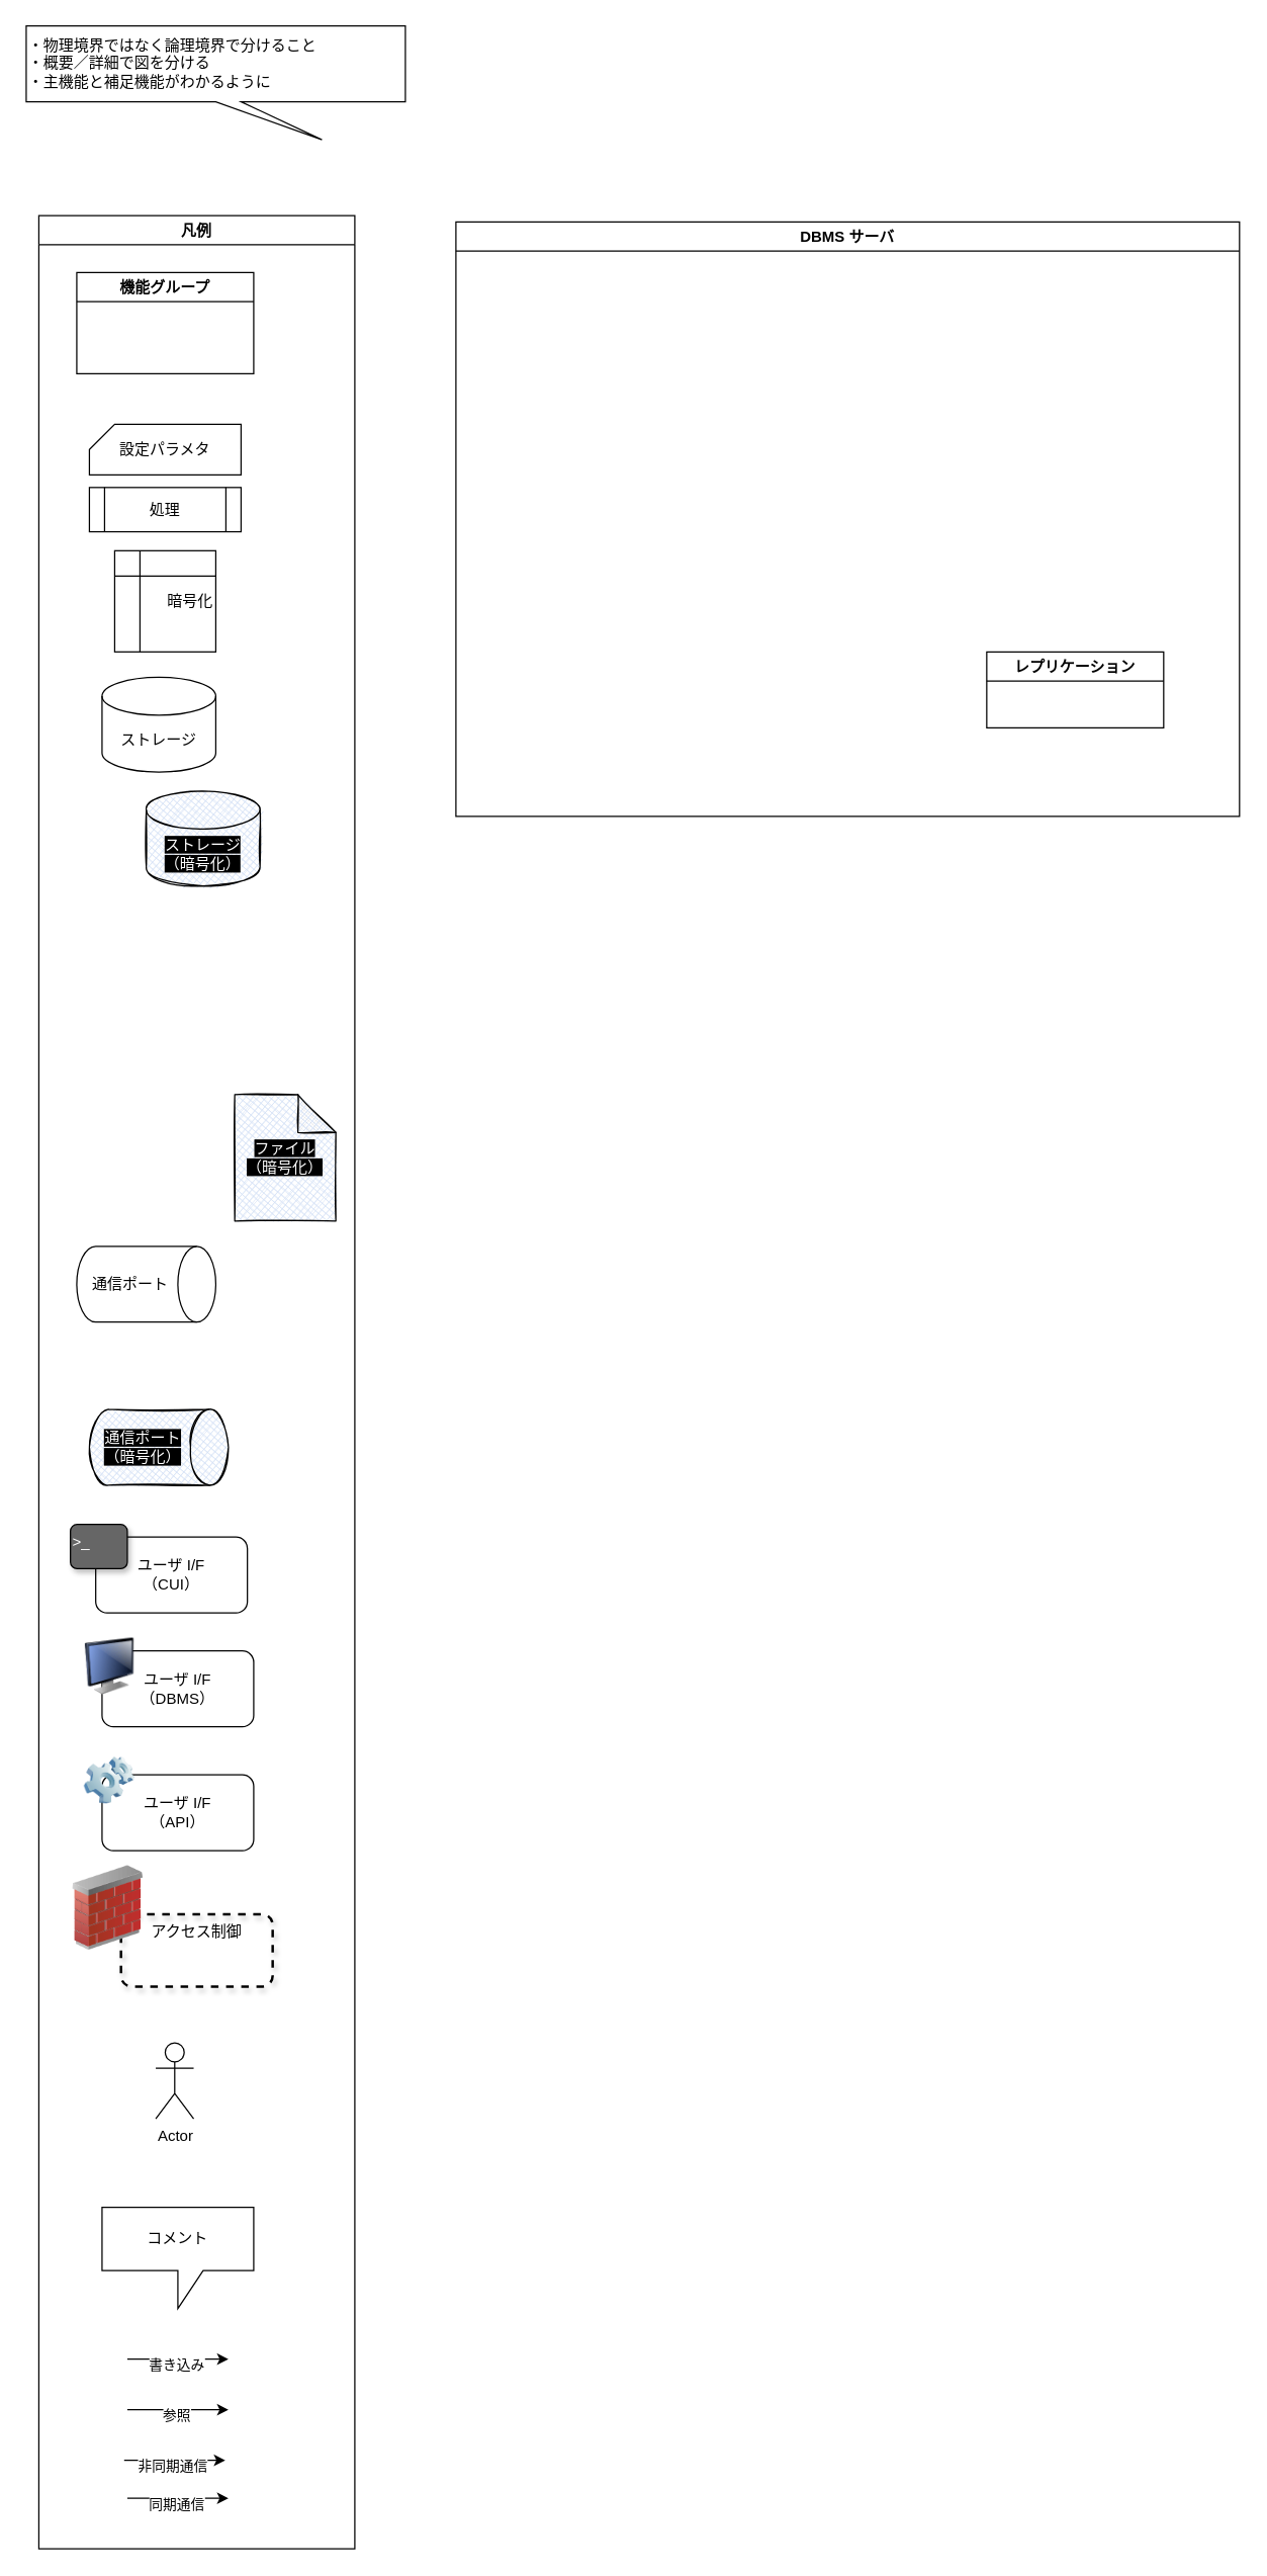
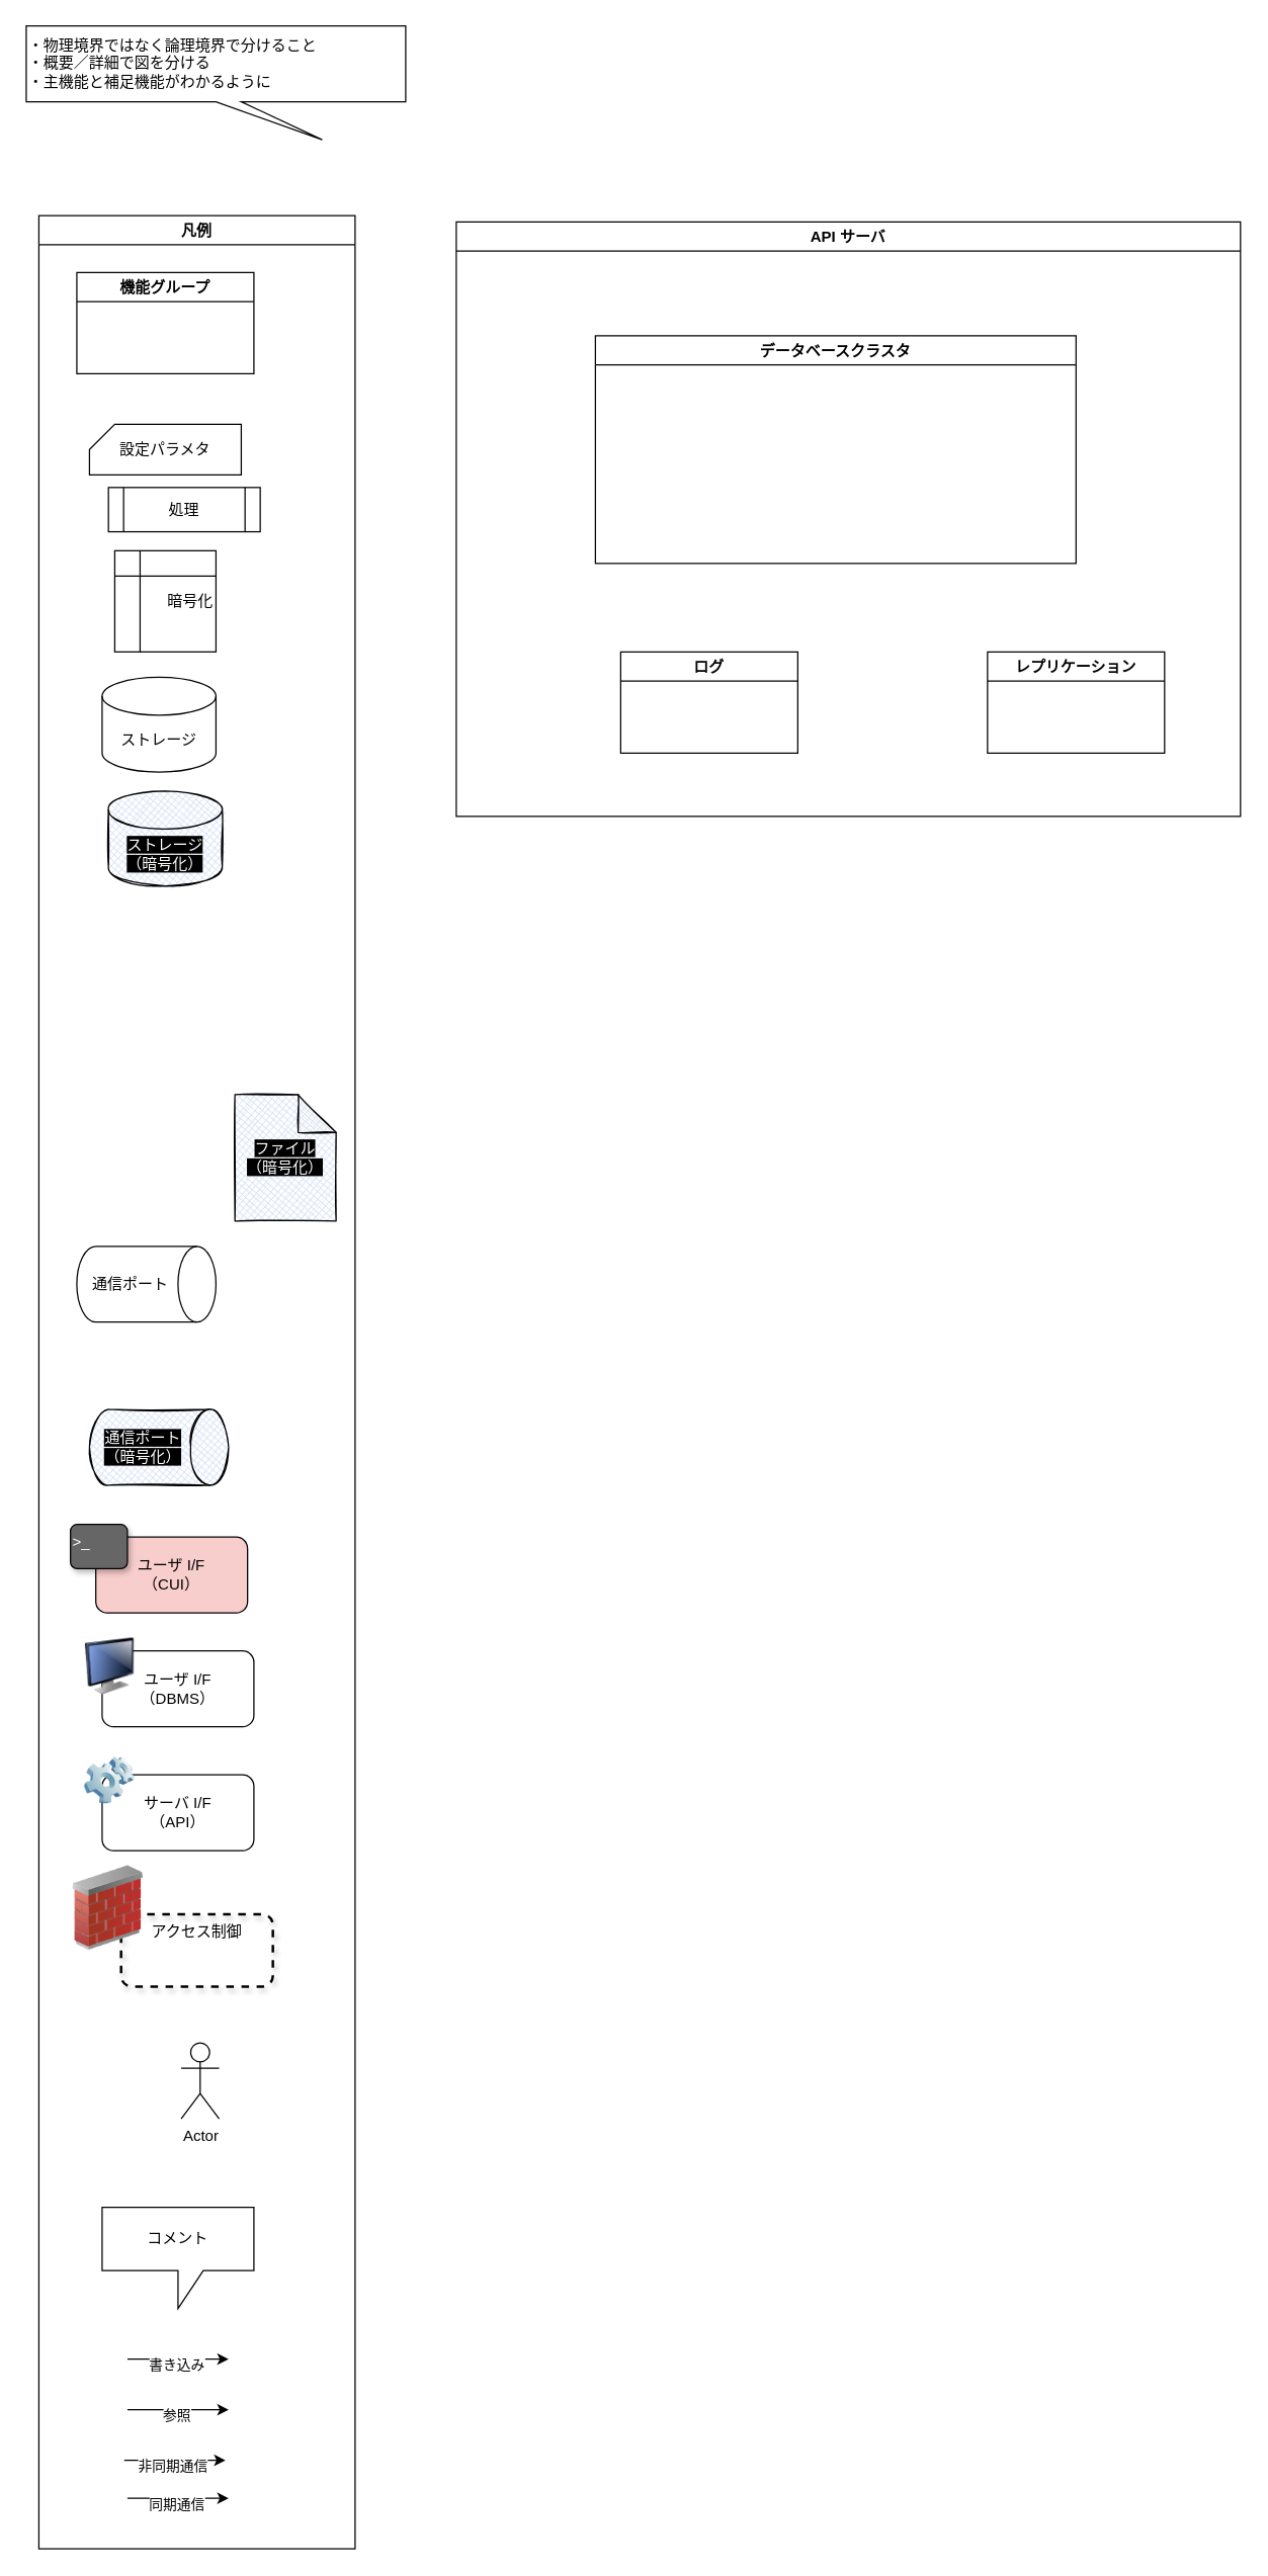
  <mxCell id="0" />
  <mxCell id="1" parent="0" />
  <mxCell id="2" value="・物理境界ではなく論理境界で分けること&lt;br&gt;・概要／詳細で図を分ける&lt;br&gt;・主機能と補足機能がわかるように" style="shape=callout;whiteSpace=wrap;html=1;perimeter=calloutPerimeter;position2=0.78;align=left;" parent="1" vertex="1"><mxGeometry x="20" y="20" width="300" height="90" as="geometry" /></mxCell>
  <mxCell id="3" value="凡例" style="swimlane;align=center;" parent="1" vertex="1"><mxGeometry x="30" y="170" width="250" height="1845" as="geometry" /></mxCell>
  <mxCell id="4" value="機能グループ" style="swimlane;align=center;" parent="3" vertex="1"><mxGeometry x="30" y="45" width="140" height="80" as="geometry" /></mxCell>
  <mxCell id="5" value="&lt;span style=&quot;font-family: monospace ; text-align: left&quot;&gt;設定パラメタ&lt;/span&gt;" style="shape=card;whiteSpace=wrap;html=1;size=20;" parent="3" vertex="1"><mxGeometry x="40" y="165" width="120" height="40" as="geometry" /></mxCell>
- <mxCell id="6" value="処理" style="shape=process;whiteSpace=wrap;html=1;backgroundOutline=1;align=center;" parent="3" vertex="1"><mxGeometry x="40" y="215" width="120" height="35" as="geometry" /></mxCell>
+ <mxCell id="6" value="処理" style="shape=process;whiteSpace=wrap;html=1;backgroundOutline=1;align=center;" parent="3" vertex="1"><mxGeometry x="55" y="215" width="120" height="35" as="geometry" /></mxCell>
  <mxCell id="7" value="暗号化" style="shape=internalStorage;whiteSpace=wrap;html=1;backgroundOutline=1;align=right;dx=20;dy=20;" parent="3" vertex="1"><mxGeometry x="60" y="265" width="80" height="80" as="geometry" /></mxCell>
  <mxCell id="8" value="ストレージ" style="shape=cylinder3;whiteSpace=wrap;html=1;boundedLbl=1;backgroundOutline=1;size=15;align=center;" parent="3" vertex="1"><mxGeometry x="50" y="365" width="90" height="75" as="geometry" /></mxCell>
  <mxCell id="9" value="&lt;font color=&quot;#ffffff&quot; style=&quot;background-color: rgb(0 , 0 , 0)&quot;&gt;通信ポート&lt;br&gt;（暗号化）&lt;/font&gt;" style="shape=cylinder3;whiteSpace=wrap;html=1;boundedLbl=1;backgroundOutline=1;size=15;direction=south;sketch=1;fillStyle=cross-hatch;fillColor=#D4E1F5;" parent="3" vertex="1"><mxGeometry x="40" y="944" width="110" height="60" as="geometry" /></mxCell>
- <mxCell id="10" value="Actor" style="shape=umlActor;verticalLabelPosition=bottom;verticalAlign=top;html=1;outlineConnect=0;rounded=0;shadow=0;sketch=0;gradientColor=none;gradientDirection=south;fillColor=none;" parent="3" vertex="1"><mxGeometry x="92.5" y="1445" width="30" height="60" as="geometry" /></mxCell>
+ <mxCell id="10" value="Actor" style="shape=umlActor;verticalLabelPosition=bottom;verticalAlign=top;html=1;outlineConnect=0;rounded=0;shadow=0;sketch=0;gradientColor=none;gradientDirection=south;fillColor=none;" parent="3" vertex="1"><mxGeometry x="112.5" y="1445" width="30" height="60" as="geometry" /></mxCell>
  <mxCell id="11" value="コメント" style="shape=callout;whiteSpace=wrap;html=1;perimeter=calloutPerimeter;rounded=0;shadow=0;sketch=0;fillColor=none;gradientColor=none;gradientDirection=south;align=center;" parent="3" vertex="1"><mxGeometry x="50" y="1575" width="120" height="80" as="geometry" /></mxCell>
  <mxCell id="12" value="通信ポート" style="shape=cylinder3;whiteSpace=wrap;html=1;boundedLbl=1;backgroundOutline=1;size=15;direction=south;sketch=0;fillStyle=cross-hatch;" parent="3" vertex="1"><mxGeometry x="30" y="815" width="110" height="60" as="geometry" /></mxCell>
  <mxCell id="13" value="&lt;font color=&quot;#ffffff&quot; style=&quot;background-color: rgb(0 , 0 , 0)&quot;&gt;ファイル&lt;br&gt;（暗号化）&lt;/font&gt;" style="shape=note;whiteSpace=wrap;html=1;backgroundOutline=1;darkOpacity=0.05;align=center;sketch=1;fillStyle=cross-hatch;fillColor=#D4E1F5;" parent="3" vertex="1"><mxGeometry x="155" y="695" width="80" height="100" as="geometry" /></mxCell>
- <mxCell id="14" value="&lt;font color=&quot;#ffffff&quot; style=&quot;background-color: rgb(0 , 0 , 0)&quot;&gt;ストレージ&lt;br&gt;（暗号化）&lt;/font&gt;" style="shape=cylinder3;whiteSpace=wrap;html=1;boundedLbl=1;backgroundOutline=1;size=15;align=center;sketch=1;fillStyle=cross-hatch;fillColor=#D4E1F5;" parent="3" vertex="1"><mxGeometry x="85" y="455" width="90" height="75" as="geometry" /></mxCell>
+ <mxCell id="14" value="&lt;font color=&quot;#ffffff&quot; style=&quot;background-color: rgb(0 , 0 , 0)&quot;&gt;ストレージ&lt;br&gt;（暗号化）&lt;/font&gt;" style="shape=cylinder3;whiteSpace=wrap;html=1;boundedLbl=1;backgroundOutline=1;size=15;align=center;sketch=1;fillStyle=cross-hatch;fillColor=#D4E1F5;" parent="3" vertex="1"><mxGeometry x="55" y="455" width="90" height="75" as="geometry" /></mxCell>
  <mxCell id="15" value="" style="group" parent="3" vertex="1" connectable="0"><mxGeometry x="25" y="1305" width="160" height="105" as="geometry" /></mxCell>
  <mxCell id="16" value="アクセス制御" style="rounded=1;whiteSpace=wrap;html=1;align=center;glass=0;shadow=1;sketch=0;fillColor=none;verticalAlign=top;strokeWidth=2;perimeterSpacing=0;dashed=1;" parent="15" vertex="1"><mxGeometry x="40" y="38.177" width="120" height="57.273" as="geometry" /></mxCell>
  <mxCell id="17" value="" style="image;html=1;image=img/lib/clip_art/networking/Firewall_02_128x128.png" parent="15" vertex="1"><mxGeometry y="-0.005" width="60" height="66.818" as="geometry" /></mxCell>
  <mxCell id="18" value="" style="group" parent="3" vertex="1" connectable="0"><mxGeometry x="36" y="1215" width="134" height="78" as="geometry" /></mxCell>
- <mxCell id="19" value="&lt;span&gt;ユーザ I/F&lt;/span&gt;&lt;br&gt;&lt;span&gt;（API）&lt;/span&gt;" style="rounded=1;whiteSpace=wrap;html=1;align=center;" parent="18" vertex="1"><mxGeometry x="14" y="18" width="120" height="60" as="geometry" /></mxCell>
+ <mxCell id="19" value="&lt;span&gt;サーバ I/F&lt;/span&gt;&lt;br&gt;&lt;span&gt;（API）&lt;/span&gt;" style="rounded=1;whiteSpace=wrap;html=1;align=center;" parent="18" vertex="1"><mxGeometry x="14" y="18" width="120" height="60" as="geometry" /></mxCell>
  <mxCell id="20" value="" style="image;html=1;image=img/lib/clip_art/computers/Software_128x128.png;sketch=0;fillColor=#FFFFFF;gradientDirection=south;" parent="18" vertex="1"><mxGeometry width="40" height="45" as="geometry" /></mxCell>
  <mxCell id="21" value="" style="group" parent="3" vertex="1" connectable="0"><mxGeometry x="32.5" y="1125" width="137.5" height="70" as="geometry" /></mxCell>
  <mxCell id="22" value="&lt;span&gt;ユーザ I/F&lt;/span&gt;&lt;br&gt;&lt;span&gt;（DBMS）&lt;/span&gt;" style="rounded=1;whiteSpace=wrap;html=1;align=center;" parent="21" vertex="1"><mxGeometry x="17.5" y="10" width="120" height="60" as="geometry" /></mxCell>
  <mxCell id="23" value="" style="image;html=1;image=img/lib/clip_art/computers/Monitor_128x128.png;sketch=0;fillColor=#FFFFFF;gradientDirection=south;" parent="21" vertex="1"><mxGeometry width="47.5" height="45" as="geometry" /></mxCell>
  <mxCell id="24" value="" style="group" parent="3" vertex="1" connectable="0"><mxGeometry x="25" y="1035" width="140" height="70" as="geometry" /></mxCell>
- <mxCell id="25" value="&lt;span&gt;ユーザ I/F&lt;/span&gt;&lt;br&gt;&lt;span&gt;（CUI）&lt;/span&gt;" style="rounded=1;whiteSpace=wrap;html=1;sketch=0;gradientDirection=south;fillColor=#FFFFFF;" parent="24" vertex="1"><mxGeometry x="20" y="10" width="120" height="60" as="geometry" /></mxCell>
+ <mxCell id="25" value="&lt;span&gt;ユーザ I/F&lt;/span&gt;&lt;br&gt;&lt;span&gt;（CUI）&lt;/span&gt;" style="rounded=1;whiteSpace=wrap;html=1;sketch=0;gradientDirection=south;fillColor=#f8cecc;" parent="24" vertex="1"><mxGeometry x="20" y="10" width="120" height="60" as="geometry" /></mxCell>
  <mxCell id="26" value="&amp;gt;_" style="text;html=1;align=left;verticalAlign=top;whiteSpace=wrap;rounded=1;shadow=1;glass=0;sketch=0;strokeColor=#000000;fontColor=#FFFFFF;fillColor=#666666;" parent="24" vertex="1"><mxGeometry width="45" height="35" as="geometry" /></mxCell>
  <mxCell id="27" value="" style="endArrow=classic;html=1;" parent="3" edge="1"><mxGeometry width="50" height="50" relative="1" as="geometry"><mxPoint x="70" y="1695" as="sourcePoint" /><mxPoint x="150" y="1695" as="targetPoint" /></mxGeometry></mxCell>
  <mxCell id="28" value="書き込み" style="edgeLabel;html=1;align=center;verticalAlign=middle;resizable=0;points=[];" parent="27" vertex="1" connectable="0"><mxGeometry x="0.3" y="-1" relative="1" as="geometry"><mxPoint x="-14" y="3" as="offset" /></mxGeometry></mxCell>
  <mxCell id="29" value="" style="endArrow=classic;html=1;" parent="3" edge="1"><mxGeometry width="50" height="50" relative="1" as="geometry"><mxPoint x="67.5" y="1775" as="sourcePoint" /><mxPoint x="147.5" y="1775" as="targetPoint" /></mxGeometry></mxCell>
  <mxCell id="30" value="非同期通信" style="edgeLabel;html=1;align=center;verticalAlign=middle;resizable=0;points=[];" parent="29" vertex="1" connectable="0"><mxGeometry x="0.3" y="-1" relative="1" as="geometry"><mxPoint x="-14" y="3" as="offset" /></mxGeometry></mxCell>
  <mxCell id="31" value="" style="endArrow=classic;html=1;" parent="1" edge="1"><mxGeometry width="50" height="50" relative="1" as="geometry"><mxPoint x="100" y="1905" as="sourcePoint" /><mxPoint x="180" y="1905" as="targetPoint" /></mxGeometry></mxCell>
  <mxCell id="32" value="参照" style="edgeLabel;html=1;align=center;verticalAlign=middle;resizable=0;points=[];" parent="31" vertex="1" connectable="0"><mxGeometry x="0.3" y="-1" relative="1" as="geometry"><mxPoint x="-14" y="3" as="offset" /></mxGeometry></mxCell>
  <mxCell id="33" value="" style="endArrow=classic;html=1;" parent="1" edge="1"><mxGeometry width="50" height="50" relative="1" as="geometry"><mxPoint x="100" y="1975" as="sourcePoint" /><mxPoint x="180" y="1975" as="targetPoint" /></mxGeometry></mxCell>
  <mxCell id="34" value="同期通信" style="edgeLabel;html=1;align=center;verticalAlign=middle;resizable=0;points=[];" parent="33" vertex="1" connectable="0"><mxGeometry x="0.3" y="-1" relative="1" as="geometry"><mxPoint x="-14" y="3" as="offset" /></mxGeometry></mxCell>
- <mxCell id="35" value="DBMS サーバ" style="swimlane;align=center;" vertex="1" parent="1"><mxGeometry x="360" y="175" width="620" height="470" as="geometry" /></mxCell>
- <mxCell id="37" value="レプリケーション" style="swimlane;align=center;" vertex="1" parent="35"><mxGeometry x="420" y="340" width="140" height="60" as="geometry" /></mxCell>
+ <mxCell id="35" value="API サーバ" style="swimlane;align=center;" vertex="1" parent="1"><mxGeometry x="360" y="175" width="620" height="470" as="geometry" /></mxCell>
+ <mxCell id="36" value="データベースクラスタ" style="swimlane;align=center;" vertex="1" parent="35"><mxGeometry x="110" y="90" width="380" height="180" as="geometry" /></mxCell>
+ <mxCell id="37" value="レプリケーション" style="swimlane;align=center;" vertex="1" parent="35"><mxGeometry x="420" y="340" width="140" height="80" as="geometry" /></mxCell>
+ <mxCell id="38" value="ログ" style="swimlane;align=center;" vertex="1" parent="35"><mxGeometry x="130" y="340" width="140" height="80" as="geometry" /></mxCell>
